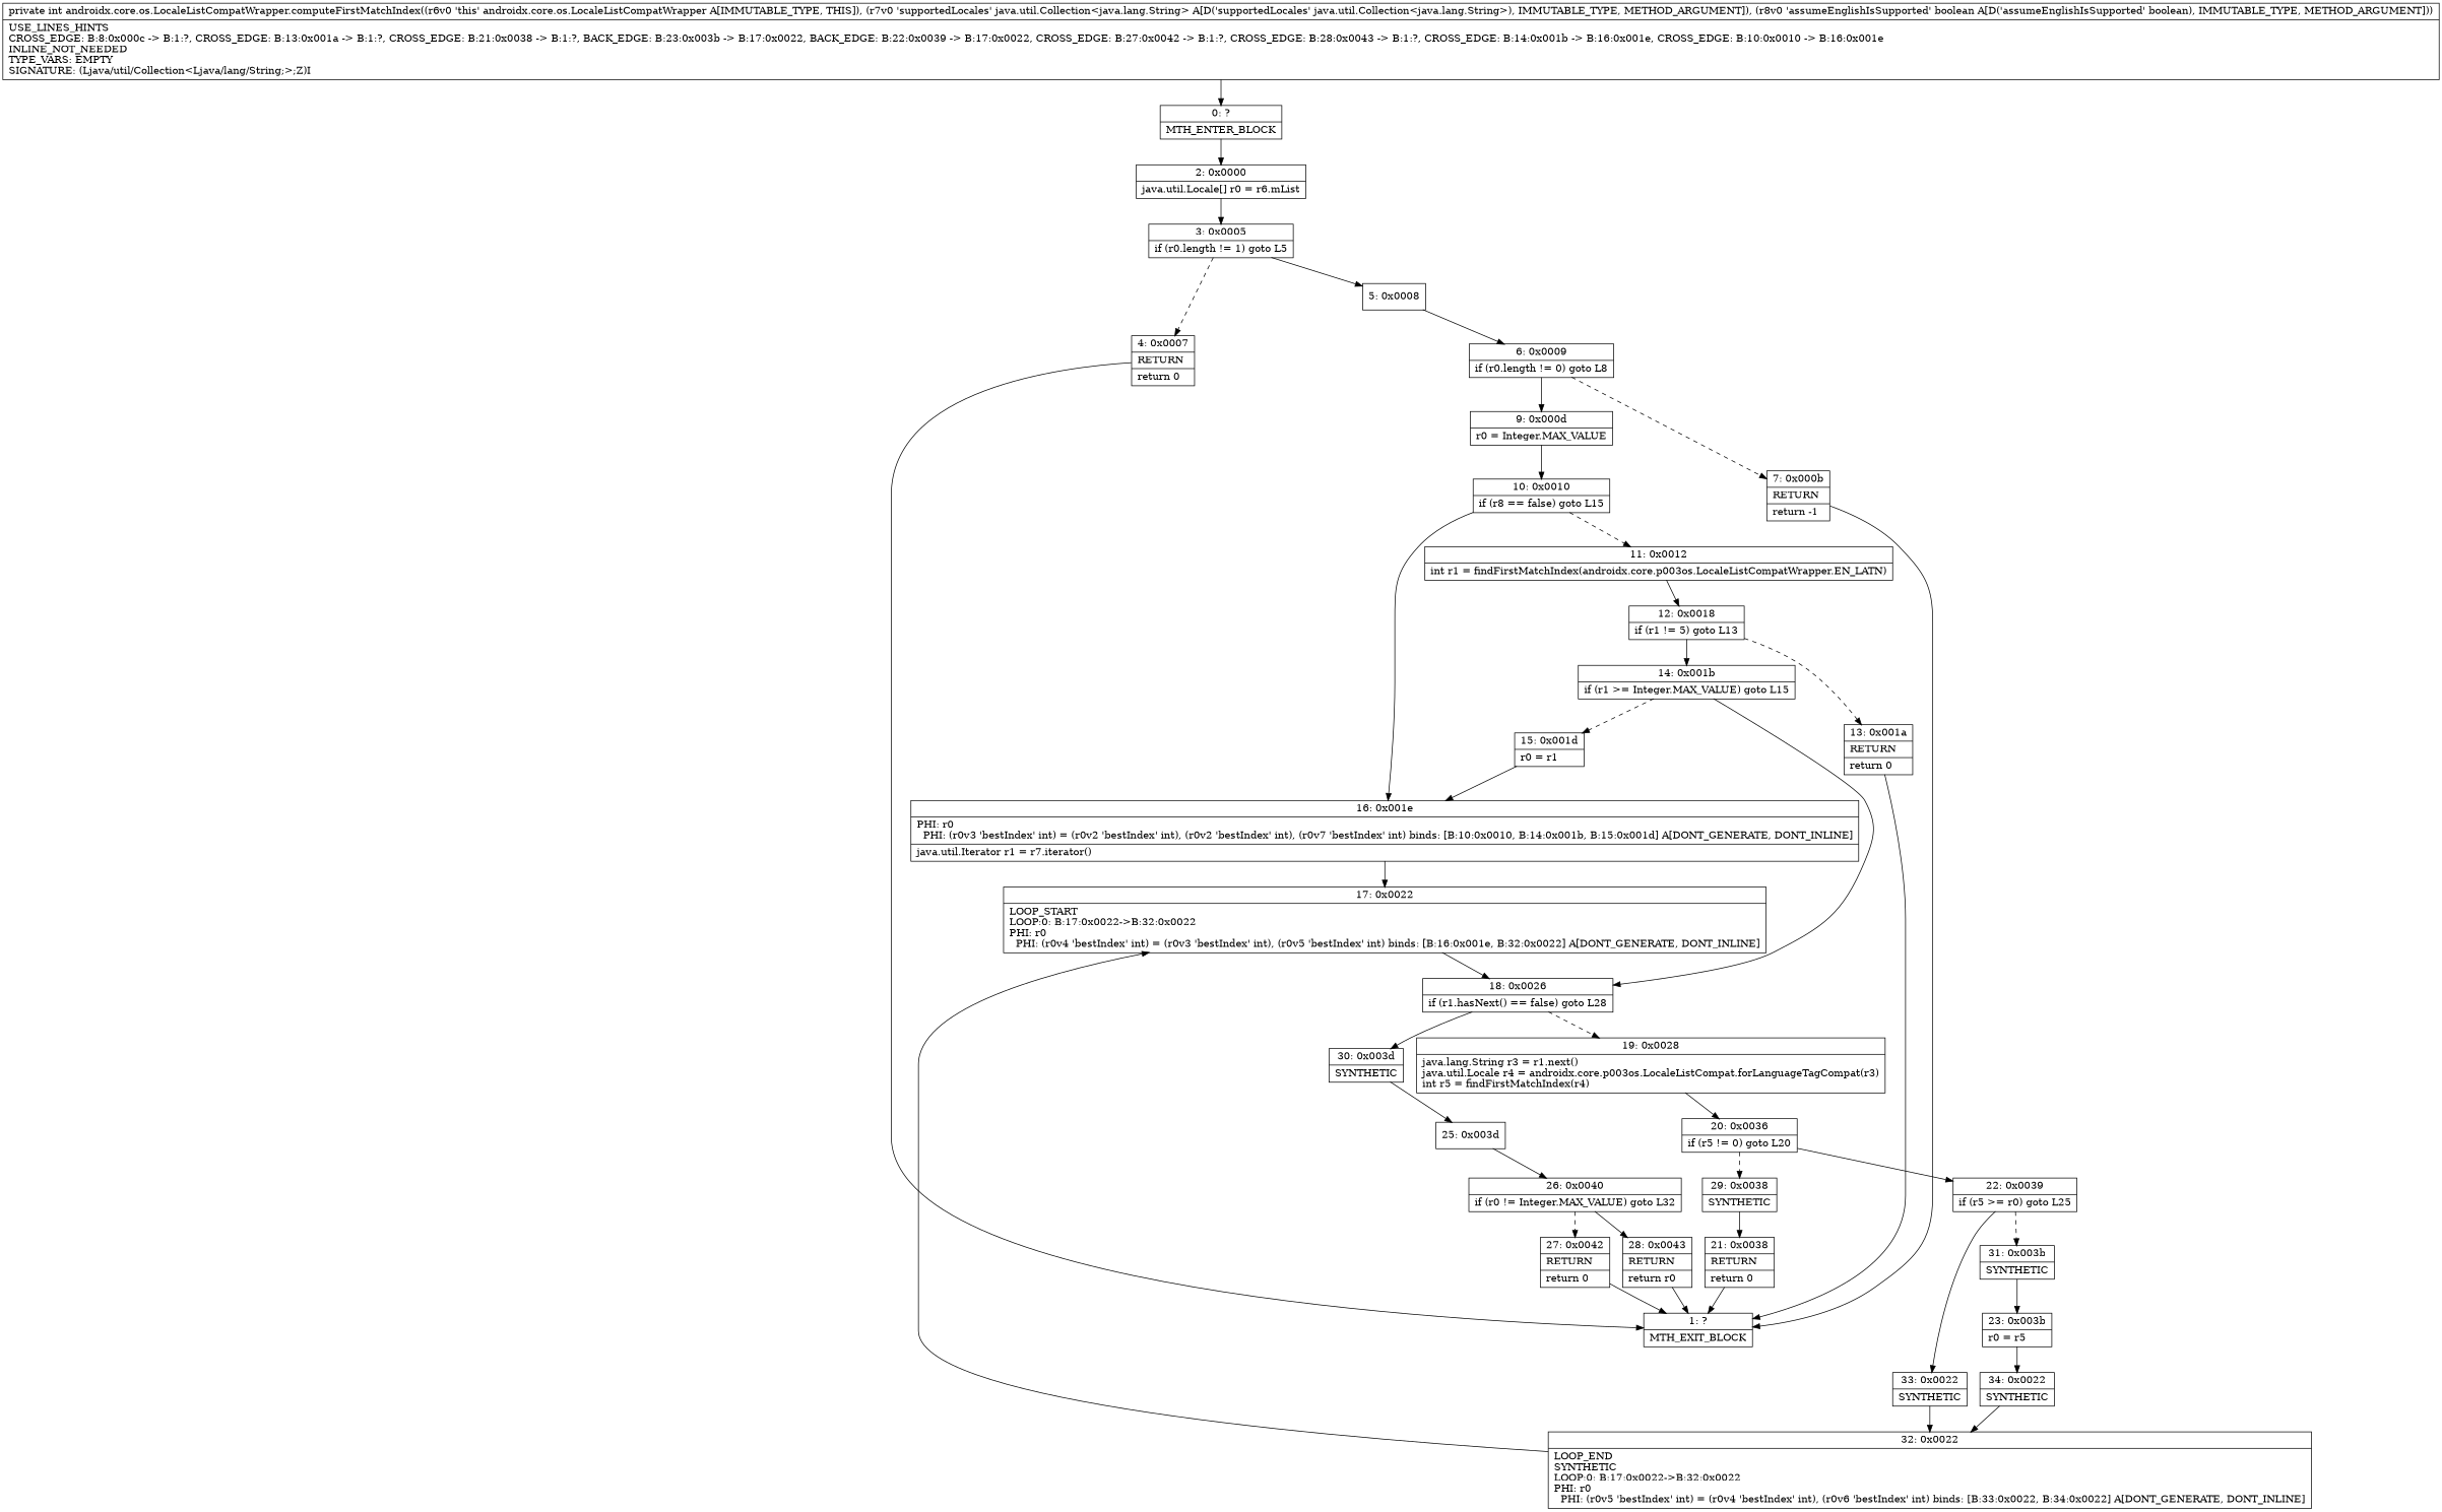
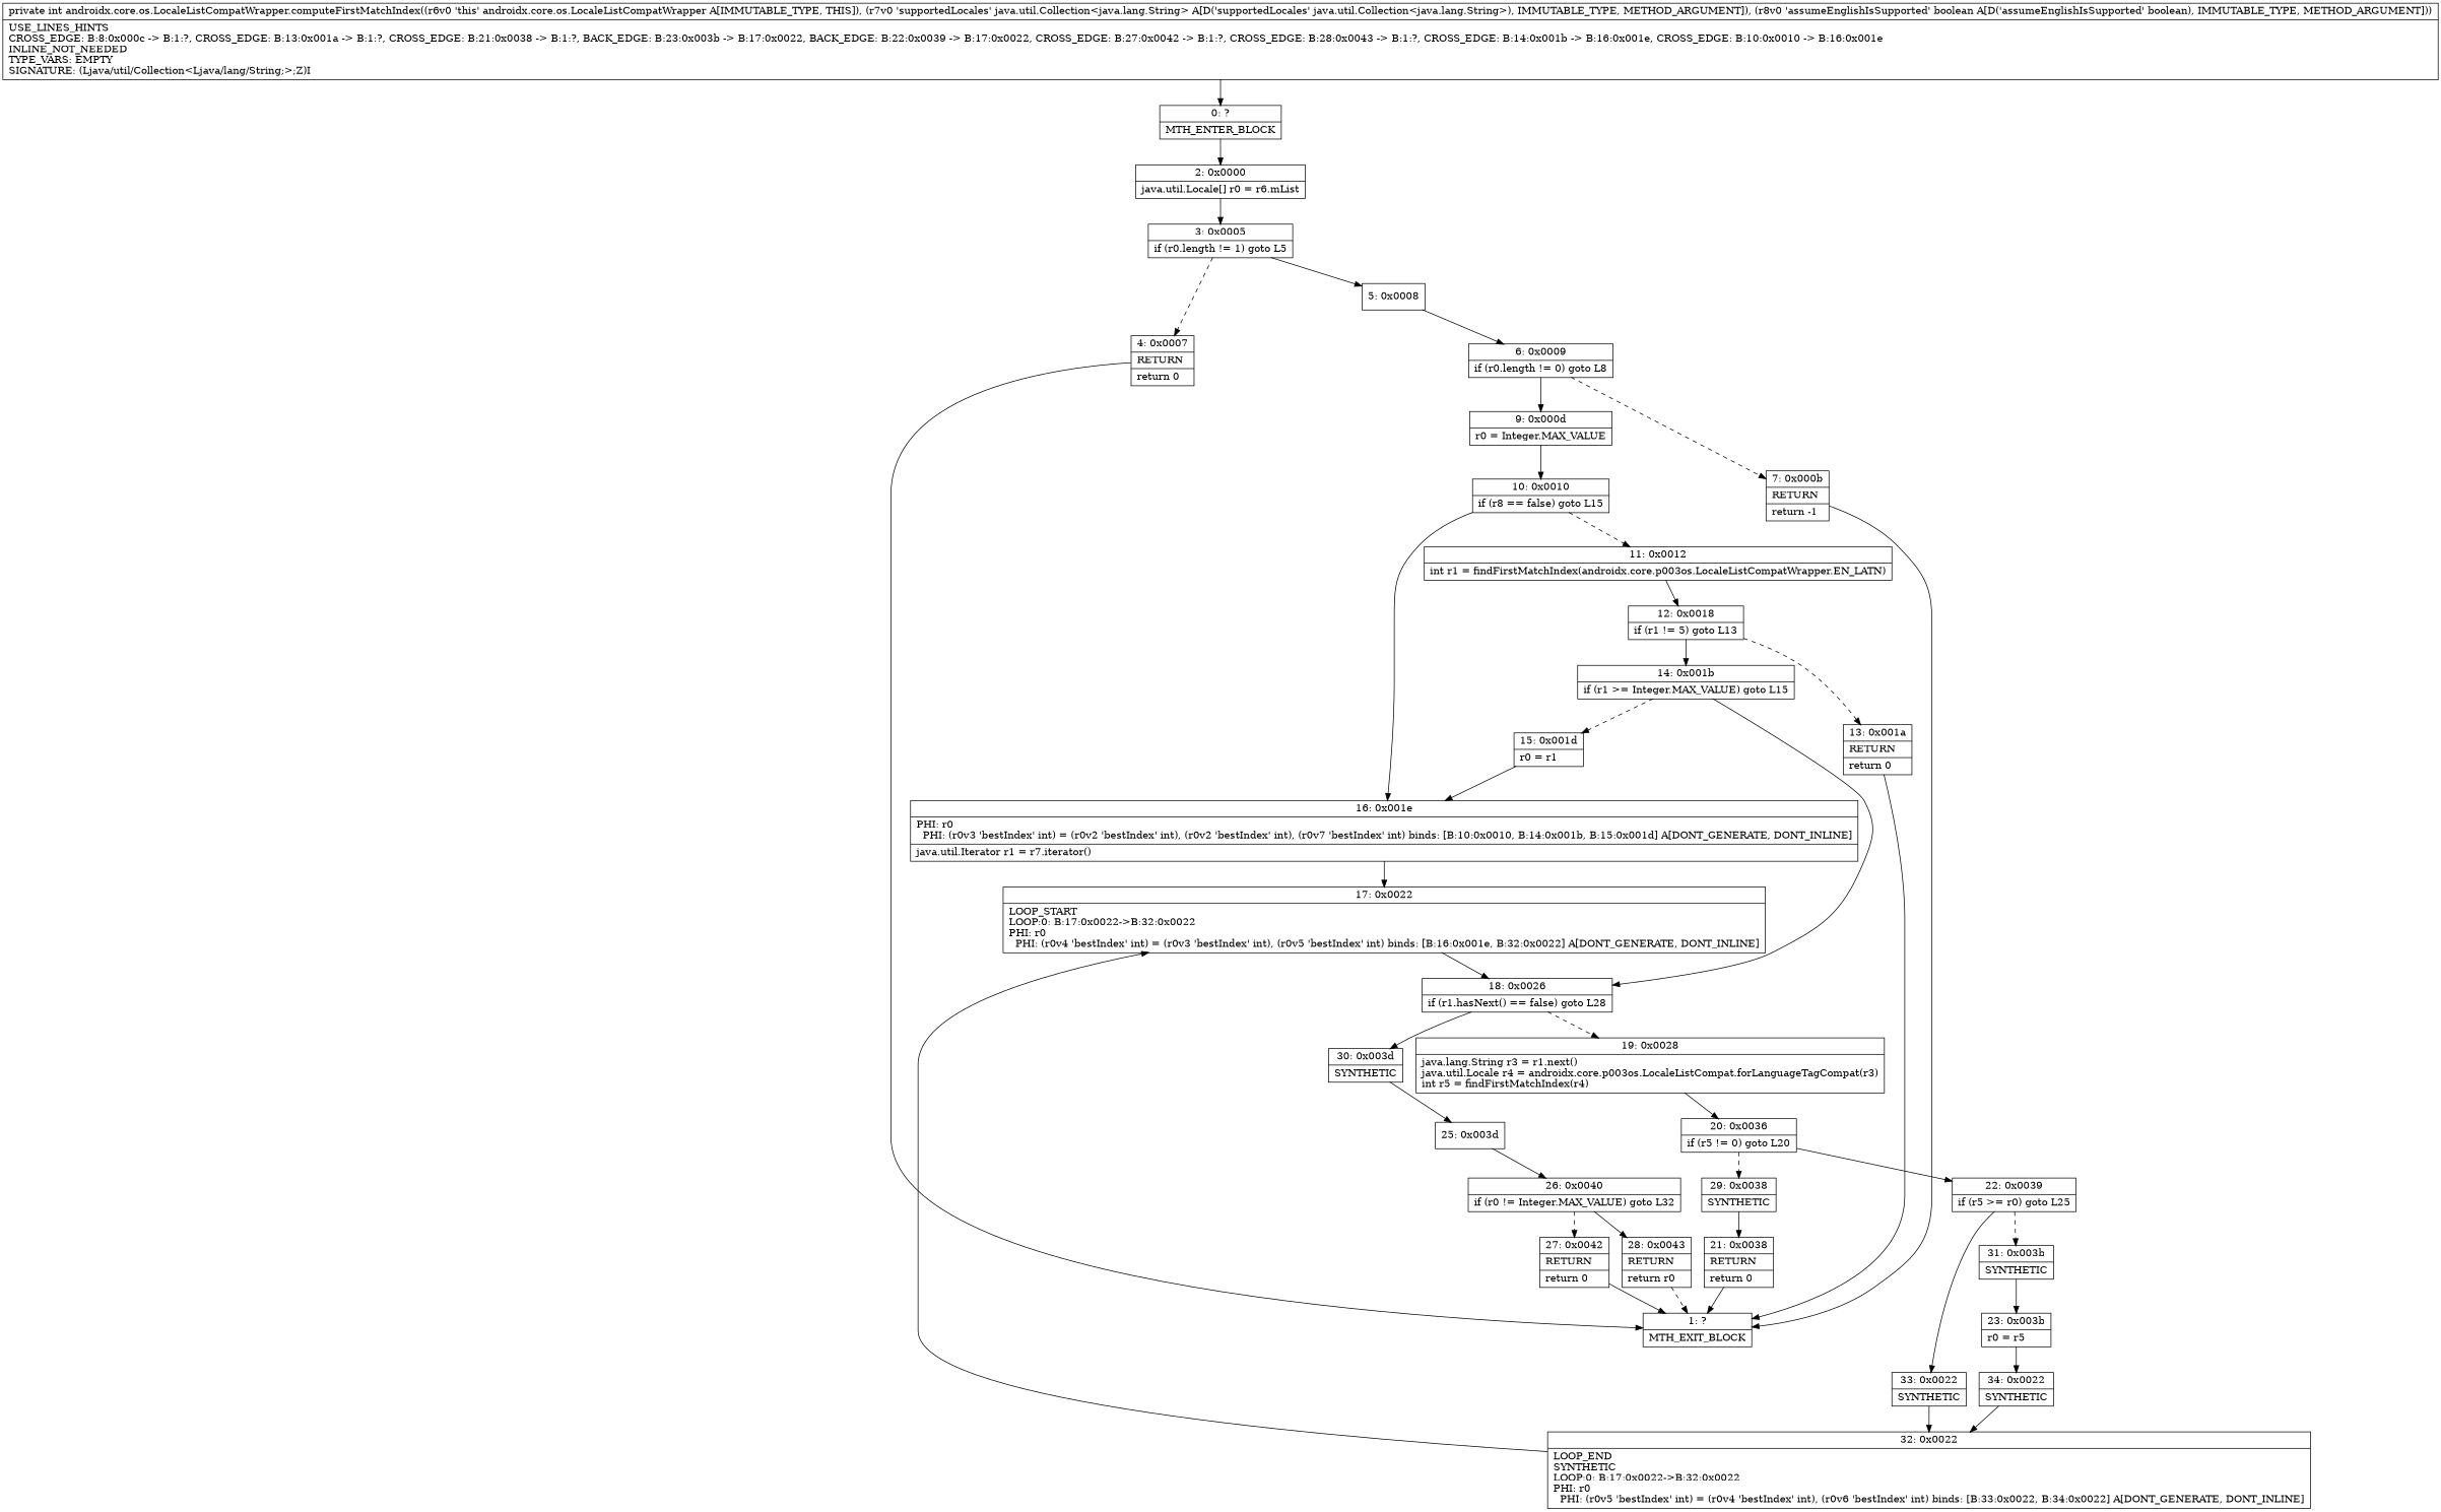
  digraph {
    node [shape=record]
    n1 [label="{0\:\ ?|MTH_ENTER_BLOCK\l}"]
    n2 [label="{2\:\ 0x0000|java.util.Locale[] r0 = r6.mList\l}"]
    n3 [label="{3\:\ 0x0005|if (r0.length != 1) goto L5\l}"]
    n4 [label="{4\:\ 0x0007|RETURN\l|return 0\l}"]
    n5 [label="{5\:\ 0x0008}"]
    n6 [label="{1\:\ ?|MTH_EXIT_BLOCK\l}"]
    n7 [label="{6\:\ 0x0009|if (r0.length != 0) goto L8\l}"]
    n8 [label="{7\:\ 0x000b|RETURN\l|return \-1\l}"]
    n9 [label="{9\:\ 0x000d|r0 = Integer.MAX_VALUE\l}"]
    n10 [label="{10\:\ 0x0010|if (r8 == false) goto L15\l}"]
    n11 [label="{11\:\ 0x0012|int r1 = findFirstMatchIndex(androidx.core.p003os.LocaleListCompatWrapper.EN_LATN)\l}"]
    n12 [label="{16\:\ 0x001e|PHI: r0 \l  PHI: (r0v3 'bestIndex' int) = (r0v2 'bestIndex' int), (r0v2 'bestIndex' int), (r0v7 'bestIndex' int) binds: [B:10:0x0010, B:14:0x001b, B:15:0x001d] A[DONT_GENERATE, DONT_INLINE]\l|java.util.Iterator r1 = r7.iterator()\l}"]
    n13 [label="{12\:\ 0x0018|if (r1 != 5) goto L13\l}"]
    n14 [label="{17\:\ 0x0022|LOOP_START\lLOOP:0: B:17:0x0022\-\>B:32:0x0022\lPHI: r0 \l  PHI: (r0v4 'bestIndex' int) = (r0v3 'bestIndex' int), (r0v5 'bestIndex' int) binds: [B:16:0x001e, B:32:0x0022] A[DONT_GENERATE, DONT_INLINE]\l}"]
    n15 [label="{13\:\ 0x001a|RETURN\l|return 0\l}"]
    n16 [label="{14\:\ 0x001b|if (r1 \>= Integer.MAX_VALUE) goto L15\l}"]
    n17 [label="{15\:\ 0x001d|r0 = r1\l}"]
    n18 [label="{18\:\ 0x0026|if (r1.hasNext() == false) goto L28\l}"]
    n19 [label="{19\:\ 0x0028|java.lang.String r3 = r1.next()\ljava.util.Locale r4 = androidx.core.p003os.LocaleListCompat.forLanguageTagCompat(r3)\lint r5 = findFirstMatchIndex(r4)\l}"]
    n20 [label="{30\:\ 0x003d|SYNTHETIC\l}"]
    n21 [label="{20\:\ 0x0036|if (r5 != 0) goto L20\l}"]
    n22 [label="{25\:\ 0x003d}"]
    n23 [label="{22\:\ 0x0039|if (r5 \>= r0) goto L25\l}"]
    n24 [label="{29\:\ 0x0038|SYNTHETIC\l}"]
    n25 [label="{31\:\ 0x003b|SYNTHETIC\l}"]
    n26 [label="{33\:\ 0x0022|SYNTHETIC\l}"]
    n27 [label="{21\:\ 0x0038|RETURN\l|return 0\l}"]
    n28 [label="{23\:\ 0x003b|r0 = r5\l}"]
    n29 [label="{32\:\ 0x0022|LOOP_END\lSYNTHETIC\lLOOP:0: B:17:0x0022\-\>B:32:0x0022\lPHI: r0 \l  PHI: (r0v5 'bestIndex' int) = (r0v4 'bestIndex' int), (r0v6 'bestIndex' int) binds: [B:33:0x0022, B:34:0x0022] A[DONT_GENERATE, DONT_INLINE]\l}"]
    n30 [label="{34\:\ 0x0022|SYNTHETIC\l}"]
    n31 [label="{26\:\ 0x0040|if (r0 != Integer.MAX_VALUE) goto L32\l}"]
    n32 [label="{27\:\ 0x0042|RETURN\l|return 0\l}"]
    n33 [label="{28\:\ 0x0043|RETURN\l|return r0\l}"]
    n34 [label="{private int androidx.core.os.LocaleListCompatWrapper.computeFirstMatchIndex((r6v0 'this' androidx.core.os.LocaleListCompatWrapper A[IMMUTABLE_TYPE, THIS]), (r7v0 'supportedLocales' java.util.Collection\<java.lang.String\> A[D('supportedLocales' java.util.Collection\<java.lang.String\>), IMMUTABLE_TYPE, METHOD_ARGUMENT]), (r8v0 'assumeEnglishIsSupported' boolean A[D('assumeEnglishIsSupported' boolean), IMMUTABLE_TYPE, METHOD_ARGUMENT]))  | USE_LINES_HINTS\lCROSS_EDGE: B:8:0x000c \-\> B:1:?, CROSS_EDGE: B:13:0x001a \-\> B:1:?, CROSS_EDGE: B:21:0x0038 \-\> B:1:?, BACK_EDGE: B:23:0x003b \-\> B:17:0x0022, BACK_EDGE: B:22:0x0039 \-\> B:17:0x0022, CROSS_EDGE: B:27:0x0042 \-\> B:1:?, CROSS_EDGE: B:28:0x0043 \-\> B:1:?, CROSS_EDGE: B:14:0x001b \-\> B:16:0x001e, CROSS_EDGE: B:10:0x0010 \-\> B:16:0x001e\lINLINE_NOT_NEEDED\lTYPE_VARS: EMPTY\lSIGNATURE: (Ljava\/util\/Collection\<Ljava\/lang\/String;\>;Z)I\l}"]
    n1 -> n2
    n2 -> n3
    n3 -> n4 [style=dashed]
    n3 -> n5
    n4 -> n6
    n5 -> n7
    n7 -> n8 [style=dashed]
    n7 -> n9
    n8 -> n6
    n9 -> n10
    n10 -> n11 [style=dashed]
    n10 -> n12
    n11 -> n13
    n12 -> n14
    n13 -> n15 [style=dashed]
    n13 -> n16
    n14 -> n18
    n15 -> n6
    n16 -> n17 [style=dashed]
    n16 -> n18
    n17 -> n12
    n18 -> n19 [style=dashed]
    n18 -> n20
    n19 -> n21
    n20 -> n22
    n21 -> n23
    n21 -> n24 [style=dashed]
    n22 -> n31
    n23 -> n25 [style=dashed]
    n23 -> n26
    n24 -> n27
    n25 -> n28
    n26 -> n29
    n27 -> n6
    n28 -> n30
    n29 -> n14
    n30 -> n29
    n31 -> n32 [style=dashed]
    n31 -> n33
    n32 -> n6
-   n33 -> n6
+   n33 -> n6 [style=dashed]
    n34 -> n1
  }
